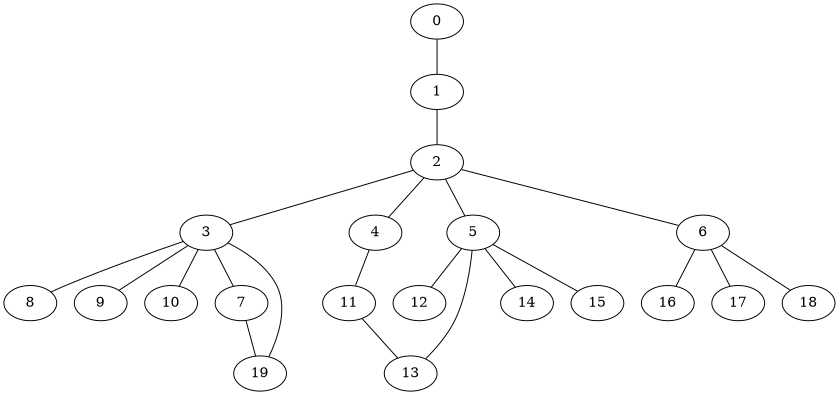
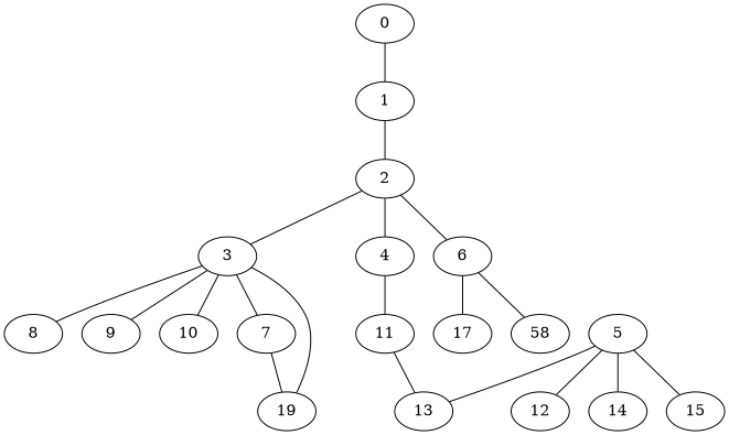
  graph {
    0
    1
    2
    3
    4
    5
    6
    8
    9
    10
    7
    19
    11
    12
    13
    14
    15
-   16
    17
-   18
+   18 [label=58]
    0 -- 1
    1 -- 2
    2 -- 3
    2 -- 4
-   2 -- 5
    2 -- 6
    3 -- 8
    3 -- 9
    3 -- 10
    3 -- 7
    3 -- 19
    4 -- 11
    5 -- 12
    5 -- 13
    5 -- 14
    5 -- 15
-   6 -- 16
    6 -- 17
    6 -- 18
    7 -- 19
    11 -- 13
  }
